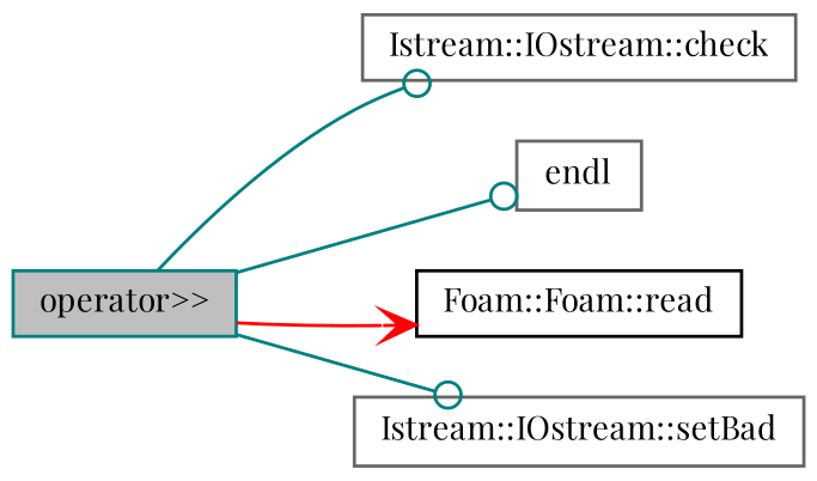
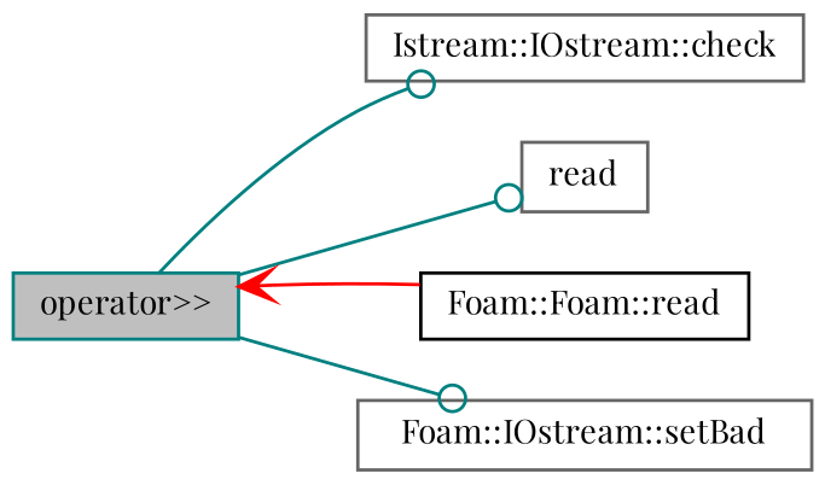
  digraph {
    fontname="Playfair Display"
    rankdir=LR
    node [color=gray40 fontname="Playfair Display" fontsize=10 shape=record]
    edge [arrowhead=odot color=teal fontname="Playfair Display" fontsize=10 labelfontname=Helvetica labelfontsize=10 style=solid]
    n1 [color=teal fillcolor=grey75 fontcolor=black height=0.2 label="operator\>\>" style=filled width=0.4]
    n2 [height=0.2 label="Istream::IOstream::check" width=0.4]
-   n3 [height=0.2 label=endl width=0.4]
+   n3 [height=0.2 label=read width=0.4]
    n4 [color=black height=0.2 label="Foam::Foam::read" width=0.4]
-   n5 [height=0.2 label="Istream::IOstream::setBad" width=0.4]
+   n5 [height=0.2 label="Foam::IOstream::setBad" width=0.4]
    n1 -> n2
    n1 -> n3
-   n1 -> n4 [arrowhead=vee color=red]
+   n4 -> n1 [arrowhead=vee color=red]
    n1 -> n5
  }
